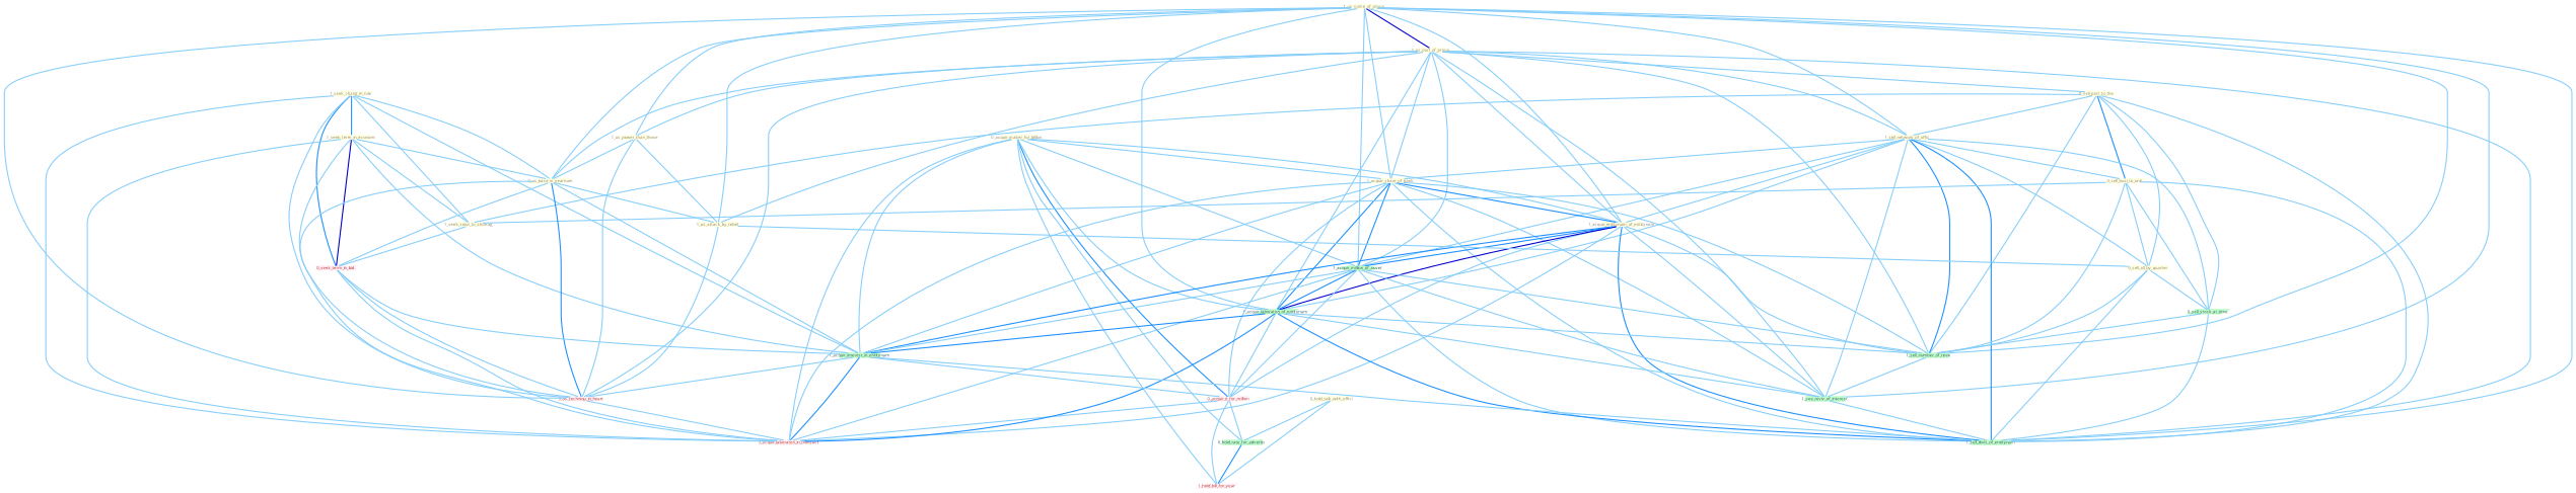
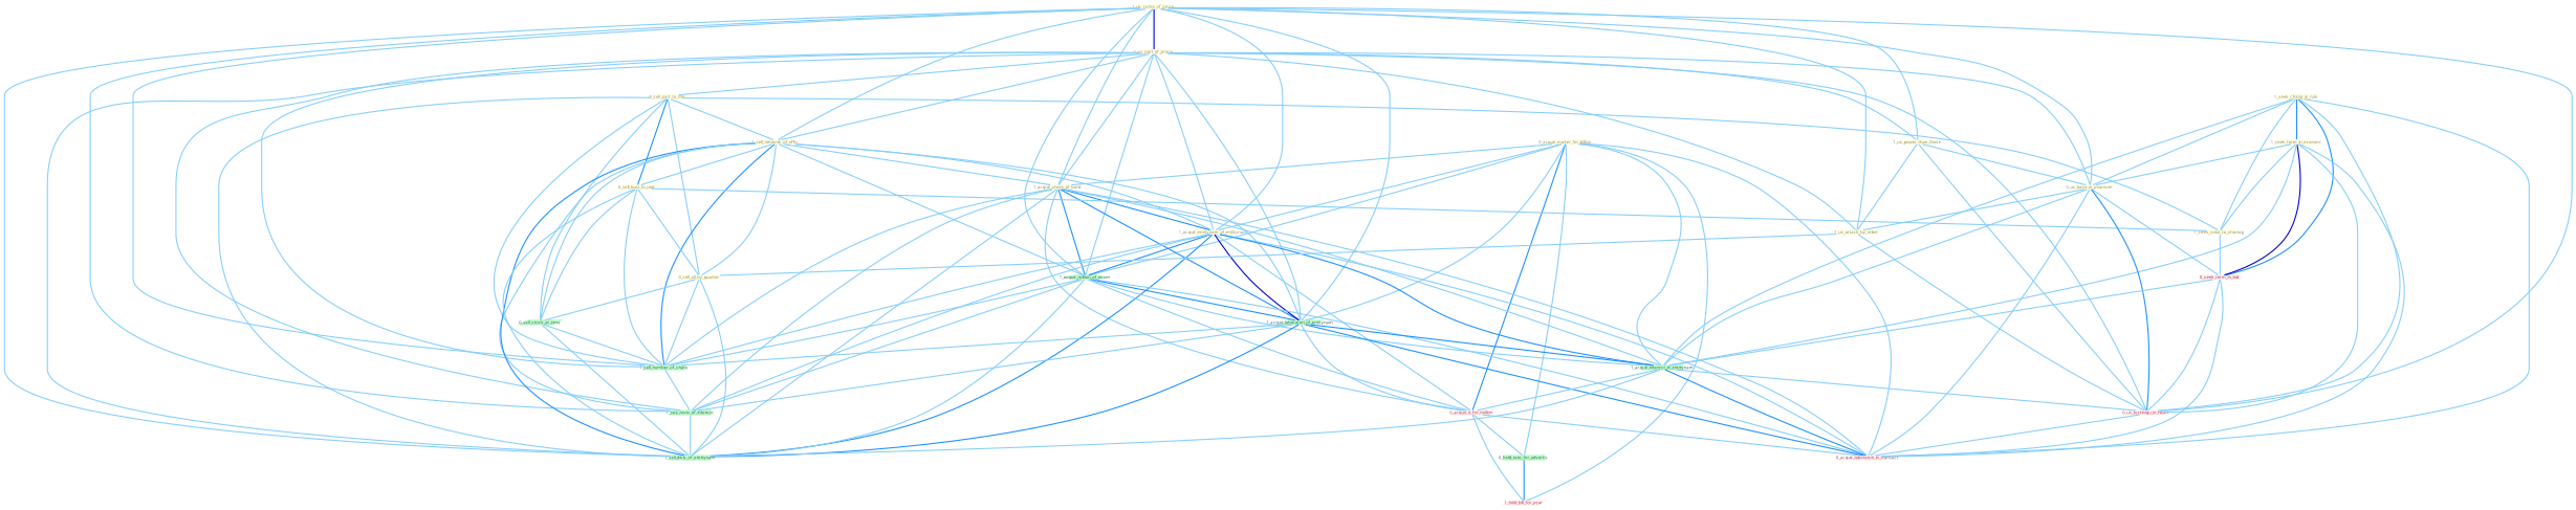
  graph {
    fontname="Open Sans"
    node [color="#ffffe0" fixedsize=true fontcolor="#8b7d6b" fontname="Open Sans" fontsize=4 shape=parallelogram style=filled]
    edge [color="#87cefa" fontname="Open Sans" w=1]
    "1_us_some_of_proce " [height=.06 shape=hexagon width=.5]
-   "0_hold_talk_with_offici " [height=.06 width=.5]
    "1_us_part_of_proce " [height=.06 shape=hexagon width=.5]
    "0_sell_part_to_the " [height=.06 shape=hexagon width=.5]
    "1_sell_network_of_offic " [height=.06 shape=box width=.5]
    "0_acquir_maker_for_billion " [height=.06 width=.5]
    "1_seek_chang_in_rule " [height=.06 width=.5]
    "1_acquir_share_of_bank " [height=.06 width=.5]
    "1_acquir_entitynam_of_entitynam " [height=.06 shape=box width=.5]
    "1_us_power_than_those " [height=.06 shape=hexagon width=.5]
    "0_sell_busi_to_unit " [height=.06 width=.5]
    "1_seek_term_in_economi " [height=.06 shape=box width=.5]
    "0_us_base_in_yearnum " [height=.06 width=.5]
    "1_us_attack_by_rebel " [height=.06 shape=box width=.5]
    "1_seek_solut_to_shortag " [height=.06 shape=hexagon width=.5]
    "0_sell_all_by_quarter " [height=.06 shape=box width=.5]
    "0_seek_term_in_bid " [color="#fff0f5" fontcolor="#b22222" height=.06 shape=folder width=.5]
    "0_us_techniqu_in_heart " [color="#fff0f5" fontcolor="#b22222" height=.06 shape=hexagon width=.5]
    "0_acquir_it_for_million " [color="#fff0f5" fontcolor="#b22222" height=.06 width=.5]
    "0_acquir_laboratori_in_transact " [color="#fff0f5" fontcolor="#b22222" height=.06 shape=hexagon width=.5]
    "1_hold_bill_for_year " [color="#fff0f5" fontcolor="#b22222" height=.06 width=.5]
    "1_acquir_million_of_asset " [color="#BDFCC9" fontcolor="#2f4f4f" height=.06 shape=hexagon width=.5]
    "1_acquir_laboratori_of_entitynam " [color="#BDFCC9" fontcolor="#2f4f4f" height=.06 width=.5]
-   "1_sell_number_of_share " [color="#BDFCC9" fontcolor="#2f4f4f" height=.06 shape=box width=.5 label="1_sell_number_of_reviv"]
+   "1_sell_number_of_share " [color="#BDFCC9" fontcolor="#2f4f4f" height=.06 shape=box width=.5]
    "1_see_reviv_of_interest " [color="#BDFCC9" fontcolor="#2f4f4f" height=.06 shape=folder width=.5]
    "1_sell_divis_of_entitynam " [color="#BDFCC9" fontcolor="#2f4f4f" height=.06 shape=box width=.5]
    "0_hold_rate_for_advertis " [color="#BDFCC9" fontcolor="#2f4f4f" height=.06 shape=folder width=.5]
    "0_sell_stock_at_time " [color="#BDFCC9" fontcolor="#2f4f4f" height=.06 width=.5]
    "1_acquir_interest_in_entitynam " [color="#BDFCC9" fontcolor="#2f4f4f" height=.06 shape=box width=.5]
    subgraph sub_1 {
      "1_us_some_of_proce "
-     "0_hold_talk_with_offici "
      "1_us_part_of_proce "
      "0_sell_part_to_the "
      "1_sell_network_of_offic "
      "0_acquir_maker_for_billion "
      "1_seek_chang_in_rule "
      "1_acquir_share_of_bank "
      "1_acquir_entitynam_of_entitynam "
      "1_us_power_than_those "
      "0_sell_busi_to_unit "
      "1_seek_term_in_economi "
      "0_us_base_in_yearnum "
      "1_us_attack_by_rebel "
      "1_seek_solut_to_shortag "
      "0_sell_all_by_quarter "
    }
    subgraph sub_2 {
      "0_seek_term_in_bid "
      "0_us_techniqu_in_heart "
      "0_acquir_it_for_million "
      "0_acquir_laboratori_in_transact "
      "1_hold_bill_for_year "
    }
    "1_us_some_of_proce " -- "1_us_part_of_proce " [color="#0000cd" w=3]
    "1_us_some_of_proce " -- "1_sell_network_of_offic "
    "1_us_some_of_proce " -- "1_acquir_share_of_bank "
    "1_us_some_of_proce " -- "1_acquir_entitynam_of_entitynam "
    "1_us_some_of_proce " -- "1_us_power_than_those "
    "1_us_some_of_proce " -- "0_us_base_in_yearnum "
    "1_us_some_of_proce " -- "1_us_attack_by_rebel "
    "1_us_some_of_proce " -- "0_us_techniqu_in_heart "
    "1_us_some_of_proce " -- "1_acquir_million_of_asset "
    "1_us_some_of_proce " -- "1_acquir_laboratori_of_entitynam "
    "1_us_some_of_proce " -- "1_sell_number_of_share "
    "1_us_some_of_proce " -- "1_see_reviv_of_interest "
    "1_us_some_of_proce " -- "1_sell_divis_of_entitynam "
-   "0_hold_talk_with_offici " -- "1_hold_bill_for_year "
-   "0_hold_talk_with_offici " -- "0_hold_rate_for_advertis "
    "1_us_part_of_proce " -- "0_sell_part_to_the "
    "1_us_part_of_proce " -- "1_sell_network_of_offic "
    "1_us_part_of_proce " -- "1_acquir_share_of_bank "
    "1_us_part_of_proce " -- "1_acquir_entitynam_of_entitynam "
    "1_us_part_of_proce " -- "1_us_power_than_those "
    "1_us_part_of_proce " -- "0_us_base_in_yearnum "
    "1_us_part_of_proce " -- "1_us_attack_by_rebel "
    "1_us_part_of_proce " -- "0_us_techniqu_in_heart "
    "1_us_part_of_proce " -- "1_acquir_million_of_asset "
    "1_us_part_of_proce " -- "1_acquir_laboratori_of_entitynam "
    "1_us_part_of_proce " -- "1_sell_number_of_share "
    "1_us_part_of_proce " -- "1_see_reviv_of_interest "
    "1_us_part_of_proce " -- "1_sell_divis_of_entitynam "
    "0_sell_part_to_the " -- "1_sell_network_of_offic "
    "0_sell_part_to_the " -- "0_sell_busi_to_unit " [color="#1e90ff" w=2]
    "0_sell_part_to_the " -- "1_seek_solut_to_shortag "
    "0_sell_part_to_the " -- "0_sell_all_by_quarter "
    "0_sell_part_to_the " -- "1_sell_number_of_share "
    "0_sell_part_to_the " -- "1_sell_divis_of_entitynam "
    "0_sell_part_to_the " -- "0_sell_stock_at_time "
    "1_sell_network_of_offic " -- "1_acquir_share_of_bank "
    "1_sell_network_of_offic " -- "1_acquir_entitynam_of_entitynam "
    "1_sell_network_of_offic " -- "0_sell_busi_to_unit "
    "1_sell_network_of_offic " -- "0_sell_all_by_quarter "
    "1_sell_network_of_offic " -- "1_acquir_million_of_asset "
    "1_sell_network_of_offic " -- "1_acquir_laboratori_of_entitynam "
    "1_sell_network_of_offic " -- "1_sell_number_of_share " [color="#1e90ff" w=2]
    "1_sell_network_of_offic " -- "1_see_reviv_of_interest "
    "1_sell_network_of_offic " -- "1_sell_divis_of_entitynam " [color="#1e90ff" w=2]
    "1_sell_network_of_offic " -- "0_sell_stock_at_time "
    "0_acquir_maker_for_billion " -- "1_acquir_share_of_bank "
    "0_acquir_maker_for_billion " -- "1_acquir_entitynam_of_entitynam "
    "0_acquir_maker_for_billion " -- "0_acquir_it_for_million " [color="#1e90ff" w=2]
    "0_acquir_maker_for_billion " -- "0_acquir_laboratori_in_transact "
    "0_acquir_maker_for_billion " -- "1_hold_bill_for_year "
    "0_acquir_maker_for_billion " -- "1_acquir_million_of_asset "
    "0_acquir_maker_for_billion " -- "1_acquir_laboratori_of_entitynam "
    "0_acquir_maker_for_billion " -- "0_hold_rate_for_advertis "
    "0_acquir_maker_for_billion " -- "1_acquir_interest_in_entitynam "
    "1_seek_chang_in_rule " -- "1_seek_term_in_economi " [color="#1e90ff" w=2]
    "1_seek_chang_in_rule " -- "0_us_base_in_yearnum "
    "1_seek_chang_in_rule " -- "1_seek_solut_to_shortag "
    "1_seek_chang_in_rule " -- "0_seek_term_in_bid " [color="#1e90ff" w=2]
    "1_seek_chang_in_rule " -- "0_us_techniqu_in_heart "
    "1_seek_chang_in_rule " -- "0_acquir_laboratori_in_transact "
    "1_seek_chang_in_rule " -- "1_acquir_interest_in_entitynam "
    "1_acquir_share_of_bank " -- "1_acquir_entitynam_of_entitynam " [color="#1e90ff" w=2]
    "1_acquir_share_of_bank " -- "0_acquir_it_for_million "
    "1_acquir_share_of_bank " -- "0_acquir_laboratori_in_transact "
    "1_acquir_share_of_bank " -- "1_acquir_million_of_asset " [color="#1e90ff" w=2]
    "1_acquir_share_of_bank " -- "1_acquir_laboratori_of_entitynam " [color="#1e90ff" w=2]
    "1_acquir_share_of_bank " -- "1_sell_number_of_share "
    "1_acquir_share_of_bank " -- "1_see_reviv_of_interest "
    "1_acquir_share_of_bank " -- "1_sell_divis_of_entitynam "
    "1_acquir_share_of_bank " -- "1_acquir_interest_in_entitynam "
    "1_acquir_entitynam_of_entitynam " -- "0_acquir_it_for_million "
    "1_acquir_entitynam_of_entitynam " -- "0_acquir_laboratori_in_transact "
    "1_acquir_entitynam_of_entitynam " -- "1_acquir_million_of_asset " [color="#1e90ff" w=2]
    "1_acquir_entitynam_of_entitynam " -- "1_acquir_laboratori_of_entitynam " [color="#0000cd" w=3]
    "1_acquir_entitynam_of_entitynam " -- "1_sell_number_of_share "
    "1_acquir_entitynam_of_entitynam " -- "1_see_reviv_of_interest "
    "1_acquir_entitynam_of_entitynam " -- "1_sell_divis_of_entitynam " [color="#1e90ff" w=2]
    "1_acquir_entitynam_of_entitynam " -- "1_acquir_interest_in_entitynam " [color="#1e90ff" w=2]
    "1_us_power_than_those " -- "0_us_base_in_yearnum "
    "1_us_power_than_those " -- "1_us_attack_by_rebel "
    "1_us_power_than_those " -- "0_us_techniqu_in_heart "
    "0_sell_busi_to_unit " -- "1_seek_solut_to_shortag "
    "0_sell_busi_to_unit " -- "0_sell_all_by_quarter "
    "0_sell_busi_to_unit " -- "1_sell_number_of_share "
    "0_sell_busi_to_unit " -- "1_sell_divis_of_entitynam "
    "0_sell_busi_to_unit " -- "0_sell_stock_at_time "
    "1_seek_term_in_economi " -- "0_us_base_in_yearnum "
    "1_seek_term_in_economi " -- "1_seek_solut_to_shortag "
    "1_seek_term_in_economi " -- "0_seek_term_in_bid " [color="#0000cd" w=3]
    "1_seek_term_in_economi " -- "0_us_techniqu_in_heart "
    "1_seek_term_in_economi " -- "0_acquir_laboratori_in_transact "
    "1_seek_term_in_economi " -- "1_acquir_interest_in_entitynam "
    "0_us_base_in_yearnum " -- "1_us_attack_by_rebel "
    "0_us_base_in_yearnum " -- "0_seek_term_in_bid "
    "0_us_base_in_yearnum " -- "0_us_techniqu_in_heart " [color="#1e90ff" w=2]
    "0_us_base_in_yearnum " -- "0_acquir_laboratori_in_transact "
    "0_us_base_in_yearnum " -- "1_acquir_interest_in_entitynam "
    "1_us_attack_by_rebel " -- "0_sell_all_by_quarter "
    "1_us_attack_by_rebel " -- "0_us_techniqu_in_heart "
    "1_seek_solut_to_shortag " -- "0_seek_term_in_bid "
    "0_sell_all_by_quarter " -- "1_sell_number_of_share "
    "0_sell_all_by_quarter " -- "1_sell_divis_of_entitynam "
    "0_sell_all_by_quarter " -- "0_sell_stock_at_time "
    "0_seek_term_in_bid " -- "0_us_techniqu_in_heart "
    "0_seek_term_in_bid " -- "0_acquir_laboratori_in_transact "
    "0_seek_term_in_bid " -- "1_acquir_interest_in_entitynam "
    "0_us_techniqu_in_heart " -- "0_acquir_laboratori_in_transact "
    "0_acquir_it_for_million " -- "0_acquir_laboratori_in_transact "
    "0_acquir_it_for_million " -- "1_hold_bill_for_year "
    "0_acquir_it_for_million " -- "0_hold_rate_for_advertis "
    "1_acquir_million_of_asset " -- "0_acquir_it_for_million "
    "1_acquir_million_of_asset " -- "0_acquir_laboratori_in_transact "
    "1_acquir_million_of_asset " -- "1_acquir_laboratori_of_entitynam " [color="#1e90ff" w=2]
    "1_acquir_million_of_asset " -- "1_sell_number_of_share "
    "1_acquir_million_of_asset " -- "1_see_reviv_of_interest "
    "1_acquir_million_of_asset " -- "1_sell_divis_of_entitynam "
    "1_acquir_million_of_asset " -- "1_acquir_interest_in_entitynam "
    "1_acquir_laboratori_of_entitynam " -- "0_acquir_it_for_million "
    "1_acquir_laboratori_of_entitynam " -- "0_acquir_laboratori_in_transact " [color="#1e90ff" w=2]
    "1_acquir_laboratori_of_entitynam " -- "1_sell_number_of_share "
    "1_acquir_laboratori_of_entitynam " -- "1_see_reviv_of_interest "
    "1_acquir_laboratori_of_entitynam " -- "1_sell_divis_of_entitynam " [color="#1e90ff" w=2]
    "1_acquir_laboratori_of_entitynam " -- "1_acquir_interest_in_entitynam " [color="#1e90ff" w=2]
    "1_sell_number_of_share " -- "1_see_reviv_of_interest "
    "1_see_reviv_of_interest " -- "1_sell_divis_of_entitynam "
    "0_hold_rate_for_advertis " -- "1_hold_bill_for_year " [color="#1e90ff" w=2]
    "0_sell_stock_at_time " -- "1_sell_number_of_share "
    "0_sell_stock_at_time " -- "1_sell_divis_of_entitynam "
    "1_acquir_interest_in_entitynam " -- "0_us_techniqu_in_heart "
    "1_acquir_interest_in_entitynam " -- "0_acquir_it_for_million "
    "1_acquir_interest_in_entitynam " -- "0_acquir_laboratori_in_transact " [color="#1e90ff" w=2]
    "1_acquir_interest_in_entitynam " -- "1_sell_divis_of_entitynam "
  }
